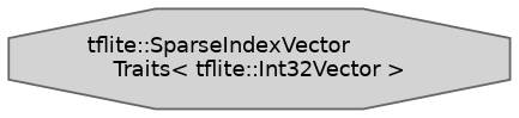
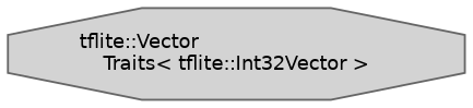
  digraph {
    rankdir=LR
-   n1 [color=grey40 fillcolor=lightgrey fontname=Helvetica fontsize=10 height=0.2 label="tflite::SparseIndexVector\lTraits\< tflite::Int32Vector \>" shape=octagon style=filled width=0.4]
+   n1 [color=grey40 fillcolor=lightgrey fontname=Helvetica fontsize=10 height=0.2 label="tflite::Vector\lTraits\< tflite::Int32Vector \>" shape=octagon style=filled width=0.4]
  }
